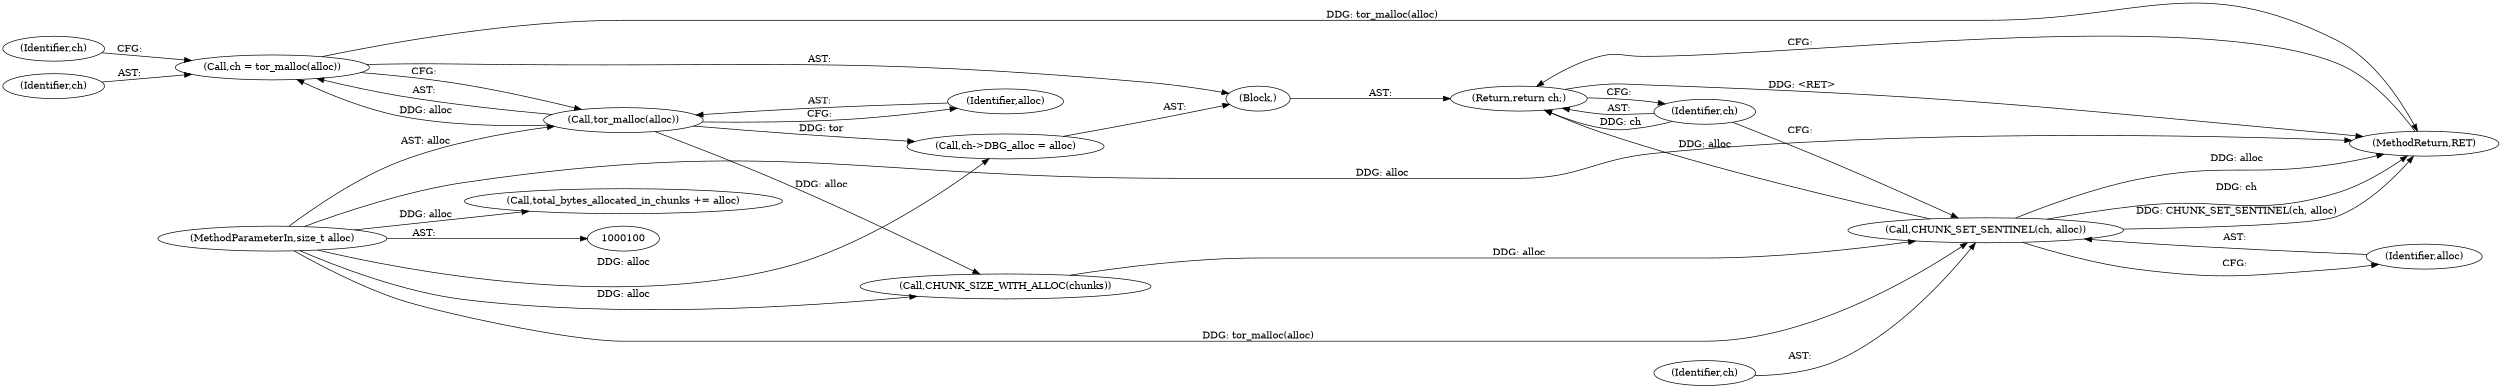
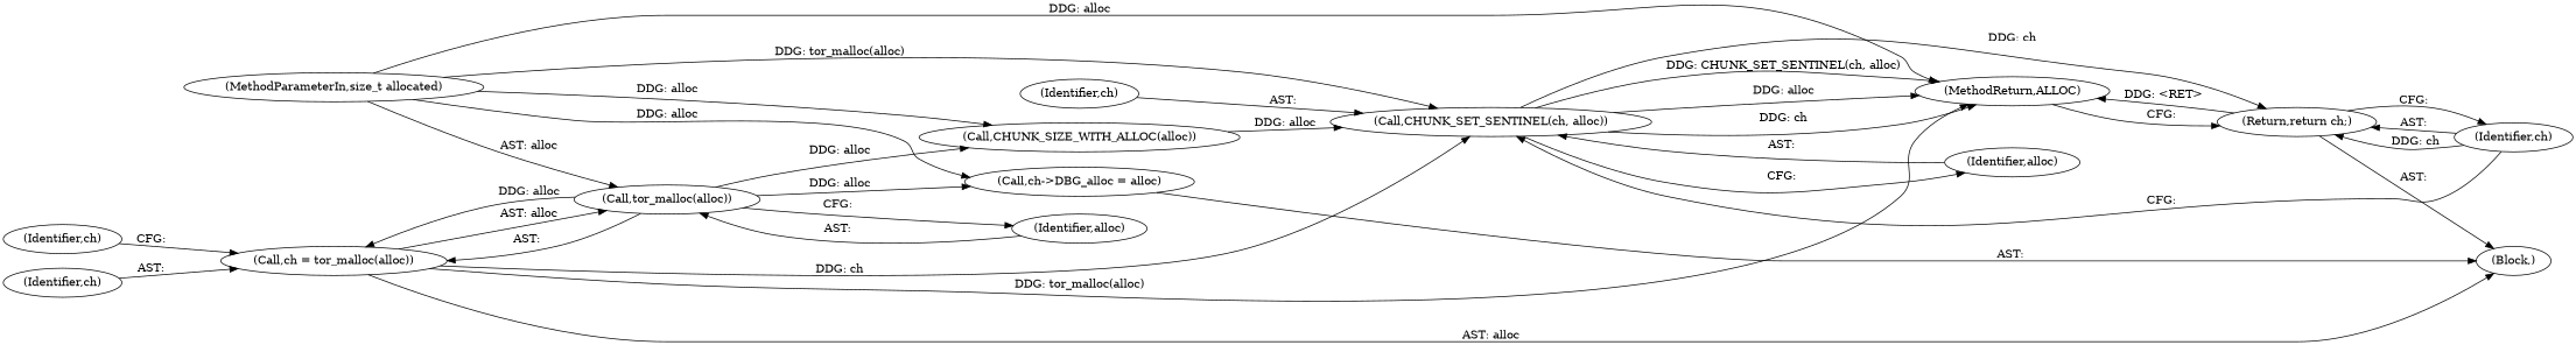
  digraph {
    rankdir=LR
    n1 [label="(Call,ch = tor_malloc(alloc))"]
    n2 [label="(Call,tor_malloc(alloc))"]
    n3 [label="(Call,CHUNK_SET_SENTINEL(ch, alloc))"]
    n4 [label="(Block,)"]
-   n5 [label="(MethodReturn,RET)"]
+   n5 [label="(MethodReturn,ALLOC)"]
    n6 [label="(Call,ch->DBG_alloc = alloc)"]
-   n7 [label="(Call,CHUNK_SIZE_WITH_ALLOC(chunks))"]
+   n7 [label="(Call,CHUNK_SIZE_WITH_ALLOC(alloc))"]
    n8 [label="(Identifier,alloc)"]
    n9 [label="(Return,return ch;)"]
    n10 [label="(Identifier,alloc)"]
-   n11 [label="(MethodParameterIn,size_t alloc)"]
-   n12 [label="(Call,total_bytes_allocated_in_chunks += alloc)"]
-   1000100
+   n11 [label="(MethodParameterIn,size_t allocated)"]
    n14 [label="(Identifier,ch)"]
    n15 [label="(Identifier,ch)"]
    n16 [label="(Identifier,ch)"]
    n17 [label="(Identifier,ch)"]
-   n1 -> n2 [label="CFG: "]
-   n1 -> n4 [label="AST: "]
+   n1 -> n2 [label="AST: alloc"]
+   n1 -> n3 [label="DDG: ch"]
+   n1 -> n4 [label="AST: alloc"]
    n1 -> n5 [label="DDG: tor_malloc(alloc)"]
    n2 -> n1 [label="AST: "]
    n2 -> n1 [label="DDG: alloc"]
-   n2 -> n6 [label="DDG: tor"]
+   n2 -> n6 [label="DDG: alloc"]
    n2 -> n7 [label="DDG: alloc"]
    n2 -> n8 [label="CFG: "]
    n3 -> n5 [label="DDG: CHUNK_SET_SENTINEL(ch, alloc)"]
    n3 -> n5 [label="DDG: alloc"]
    n3 -> n5 [label="DDG: ch"]
-   n3 -> n9 [label="DDG: alloc"]
+   n3 -> n9 [label="DDG: ch"]
    n3 -> n10 [label="CFG: "]
    n5 -> n9 [label="CFG: "]
    n6 -> n4 [label="AST: "]
    n7 -> n3 [label="DDG: alloc"]
    n8 -> n2 [label="AST: "]
-   n4 -> n9 [label="AST: "]
+   n9 -> n4 [label="AST: "]
    n9 -> n5 [label="DDG: <RET>"]
    n9 -> n14 [label="CFG: "]
    n10 -> n3 [label="AST: "]
    n11 -> n2 [label="AST: alloc"]
    n11 -> n3 [label="DDG: tor_malloc(alloc)"]
    n11 -> n5 [label="DDG: alloc"]
    n11 -> n6 [label="DDG: alloc"]
    n11 -> n7 [label="DDG: alloc"]
-   n11 -> n12 [label="DDG: alloc"]
-   n11 -> 1000100 [label="AST: "]
    n14 -> n3 [label="CFG: "]
    n14 -> n9 [label="AST: "]
    n14 -> n9 [label="DDG: ch"]
    n15 -> n3 [label="AST: "]
    n16 -> n1 [label="CFG: "]
    n17 -> n1 [label="AST: "]
  }
